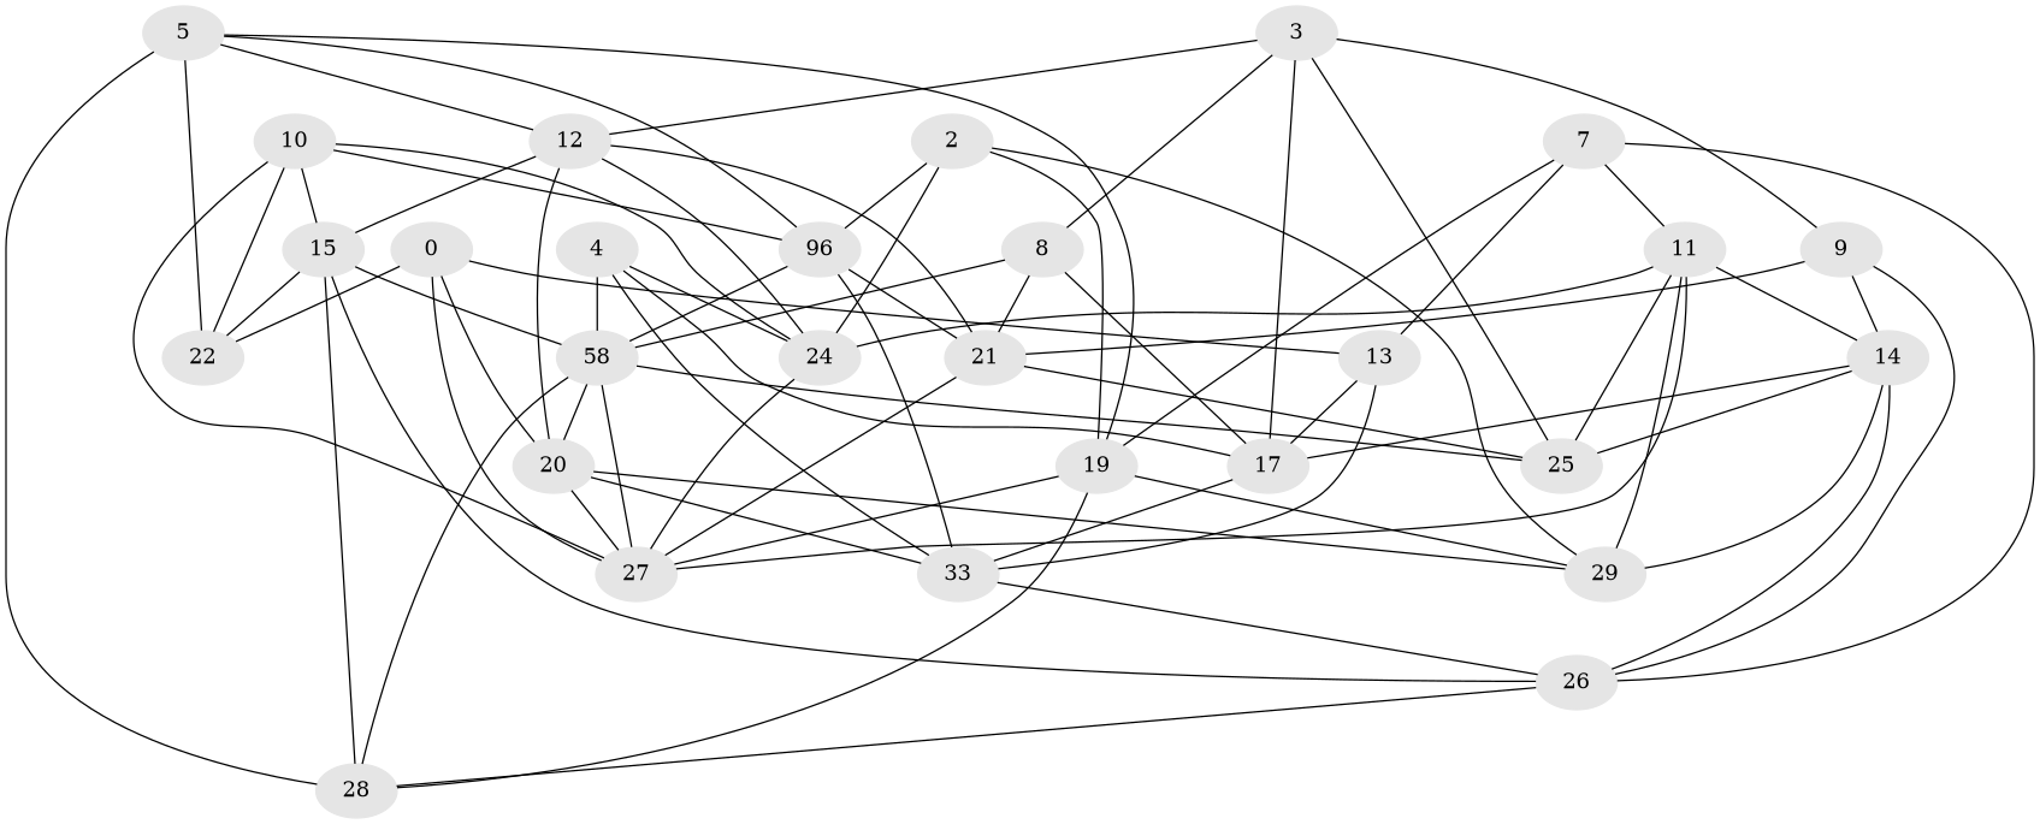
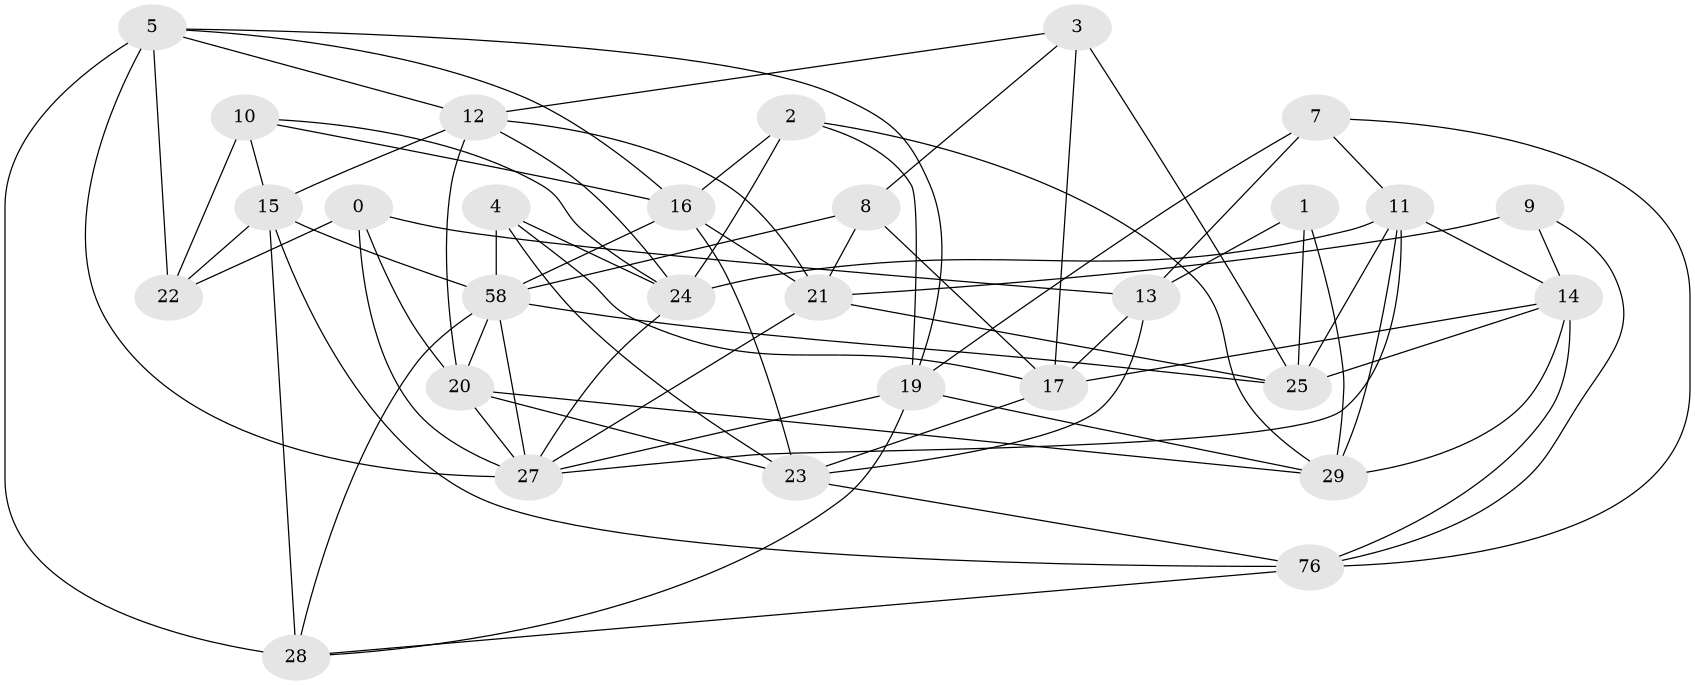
  graph {
    node [color=gray90 style=filled]
    edge [weight=1.0]
+   1
    13
    25
    29
    17
-   23 [label=33]
+   23
    2
-   16 [label=96]
+   16
    19
    24
    n11 [label=58]
    21
    28
    27
    3
    8
    9
    12
-   26
+   26 [label=76]
    14
    20
    15
    4
    5
    22
    n26 [label=0]
    7
    11
    10
+   1 -- 13 [weight=2.0]
+   1 -- 25
+   1 -- 29
    13 -- 17
    13 -- 23
    17 -- 23
    23 -- 26
    2 -- 29
    2 -- 16
    2 -- 19
    2 -- 24
    16 -- 23
    16 -- n11
    16 -- 21
    19 -- 29
    19 -- 28
    19 -- 27
    24 -- 27
    n11 -- 25
    n11 -- 28
    n11 -- 27
    n11 -- 20
    21 -- 25
    21 -- 27
    3 -- 25
    3 -- 17
    3 -- 8
-   3 -- 9
    3 -- 12
    8 -- 17
    8 -- n11
    8 -- 21
    9 -- 21
    9 -- 26
    9 -- 14
    12 -- 24
    12 -- 21
    12 -- 20
    12 -- 15
    26 -- 28
    14 -- 25
    14 -- 29
    14 -- 17
    14 -- 26
    20 -- 29
    20 -- 23
    20 -- 27
    15 -- n11
    15 -- 28
    15 -- 26
    15 -- 22
    4 -- 17
    4 -- 23
    4 -- 24
    4 -- n11
    5 -- 16
    5 -- 19
    5 -- 28
    5 -- 12
    5 -- 22 [weight=2.0]
    n26 -- 13
    n26 -- 27
    n26 -- 20
    n26 -- 22
    7 -- 13
    7 -- 19
    7 -- 26
    7 -- 11
    11 -- 25
    11 -- 29
    11 -- 24
    11 -- 27
    11 -- 14
    10 -- 16
    10 -- 24
-   10 -- 27
+   5 -- 27
    10 -- 15
    10 -- 22 [weight=2.0]
  }
